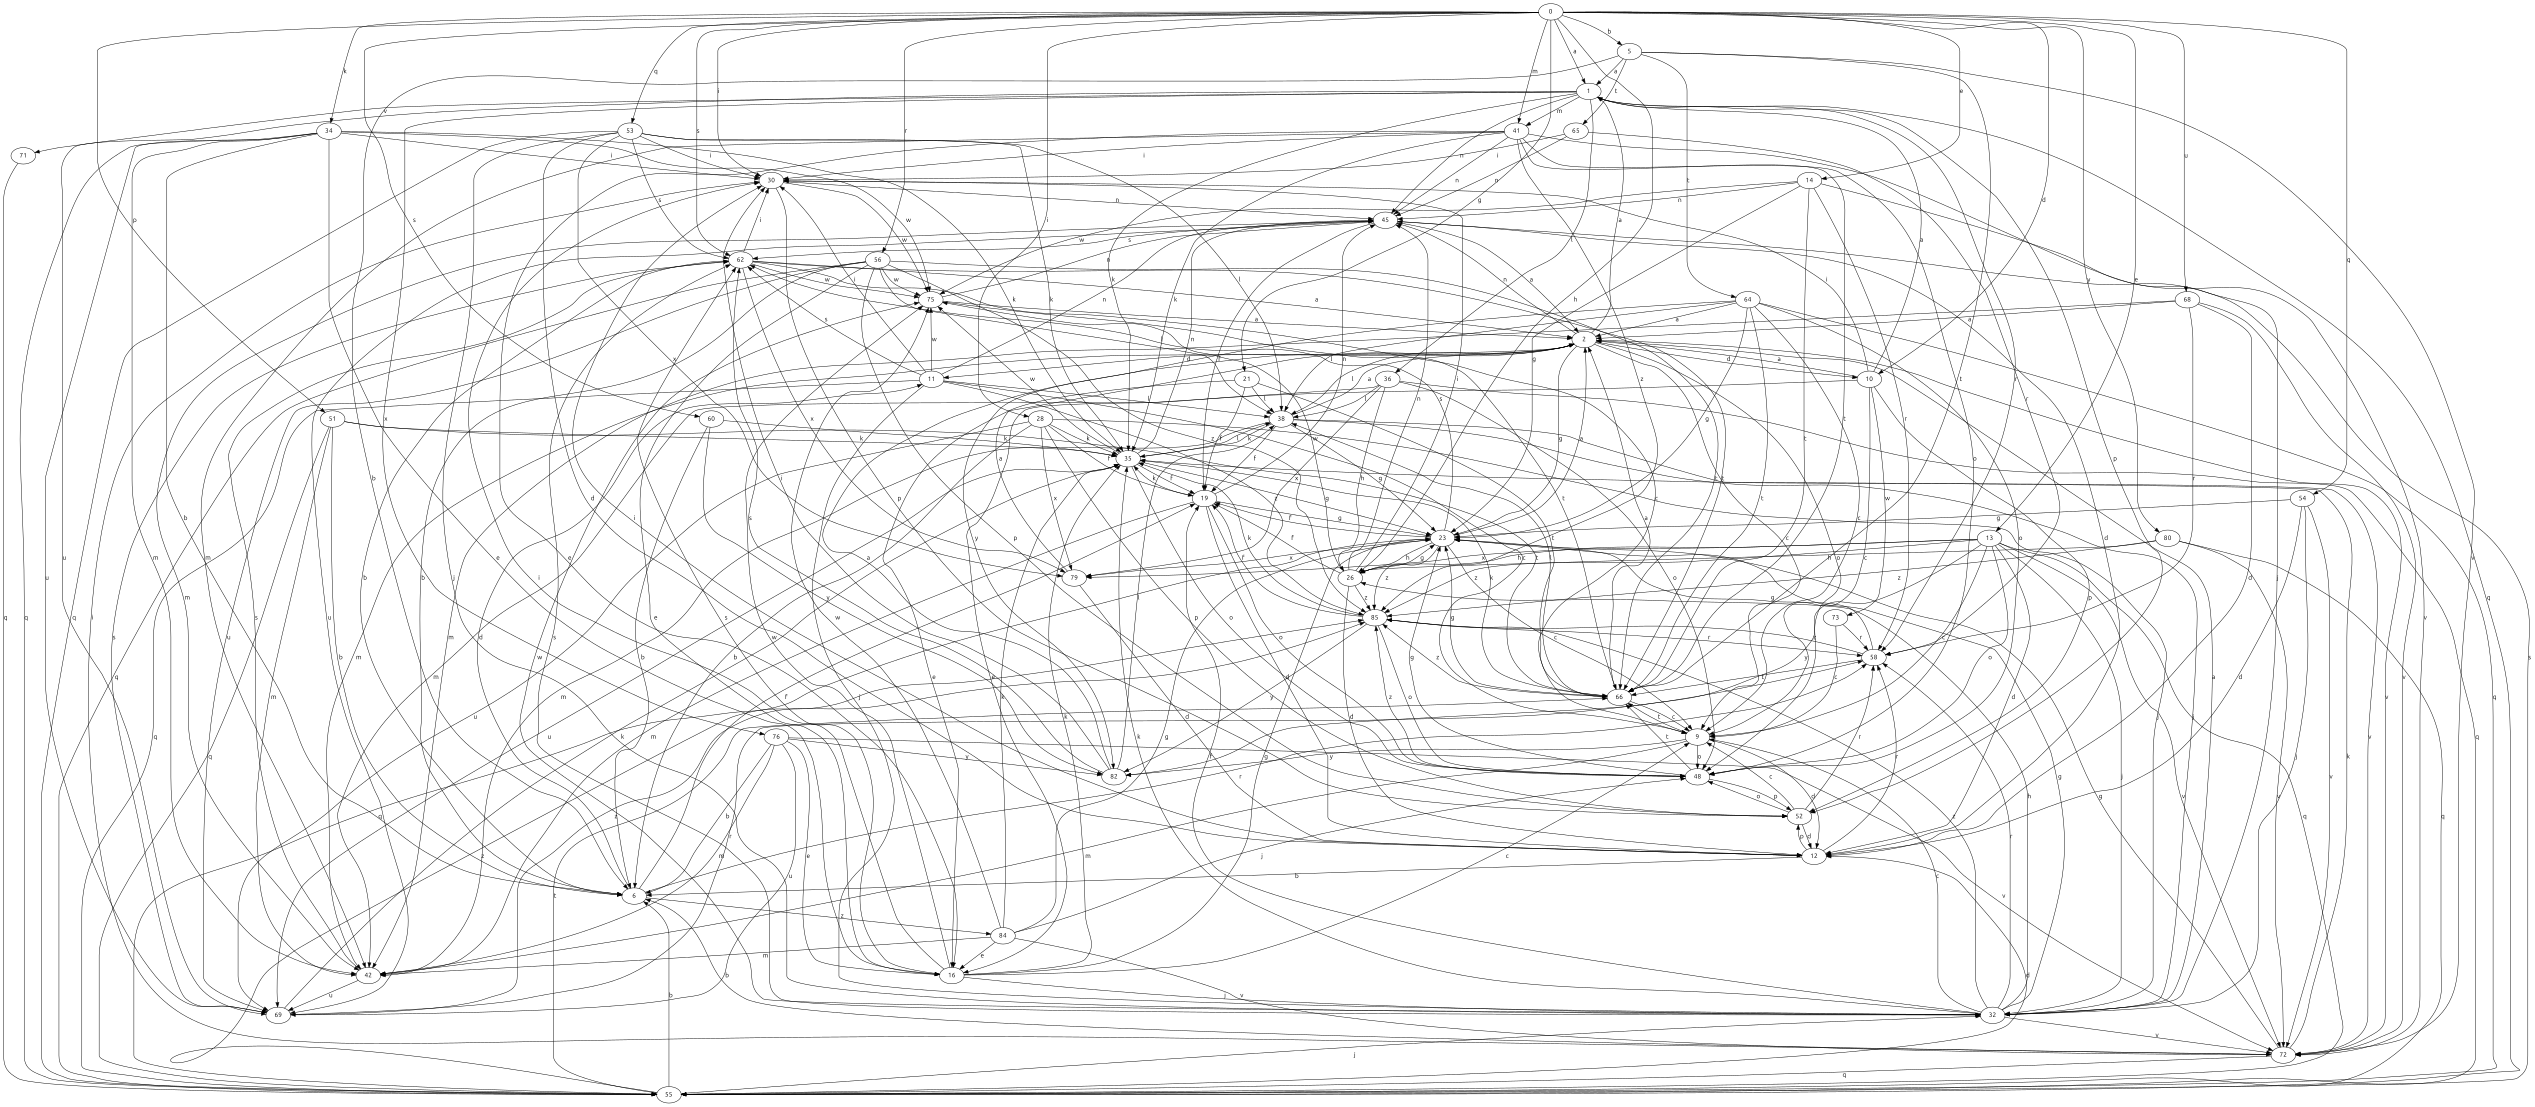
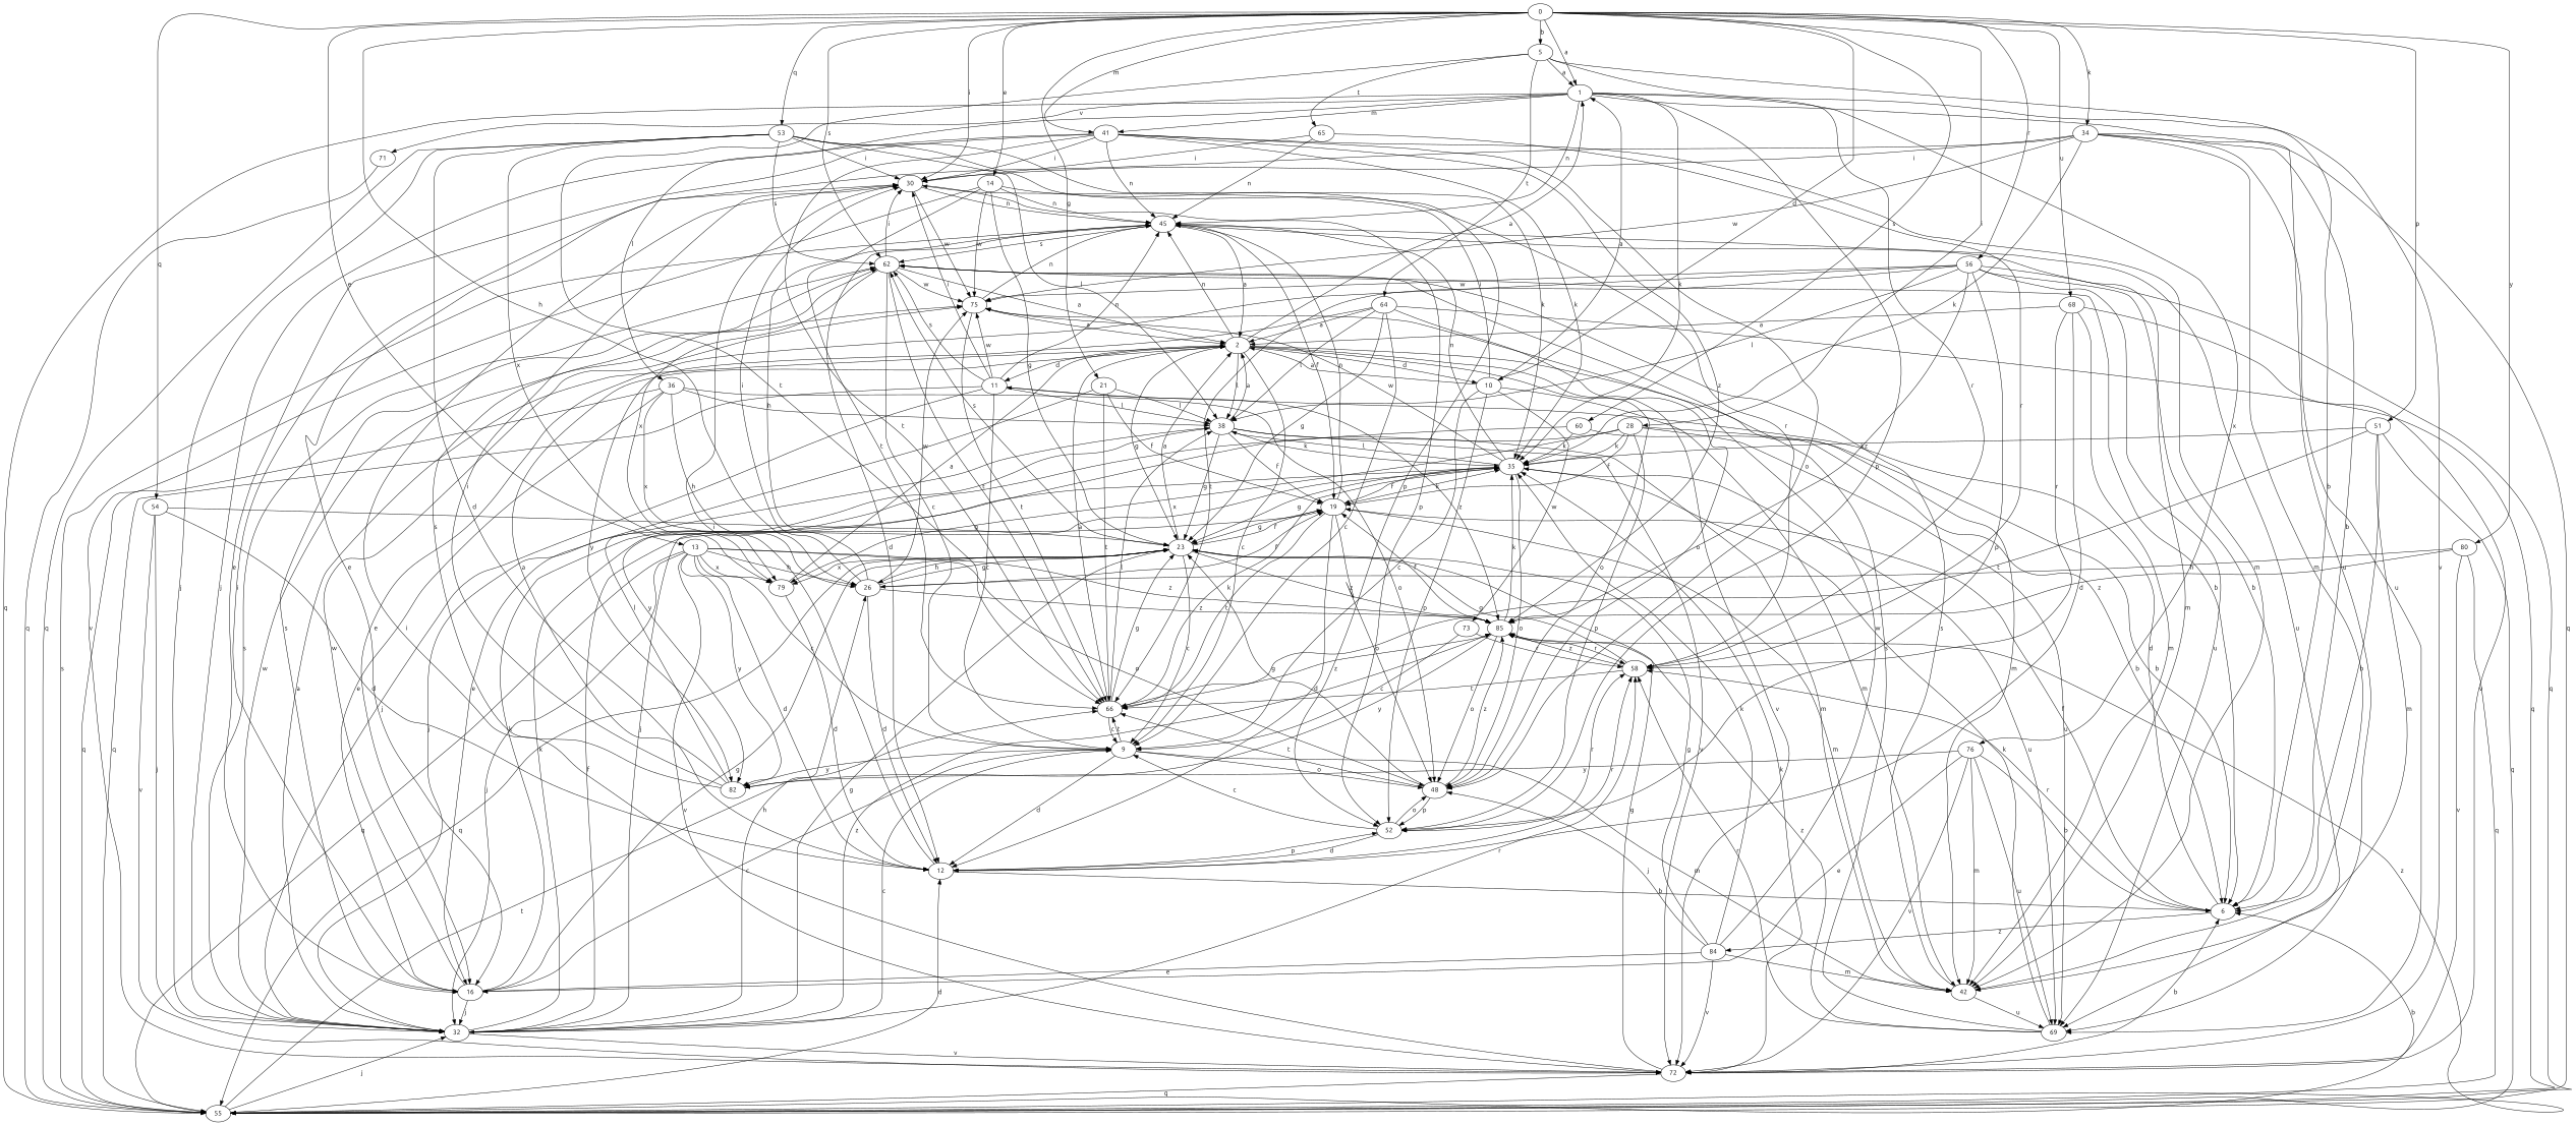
  strict digraph {
    fontname=Ubuntu
    node [fontname=Ubuntu]
    edge [fontname=Ubuntu]
    0
    1
    5
    10
    13
    14
    21
    26
    28
    30
    34
    41
    51
    53
    54
    56
    60
    62
    68
    80
    35
    36
    45
    52
    55
    58
    69
    71
    76
    72
    6
    64
    65
    66
    2
    9
    42
    73
    48
    12
    82
    32
    85
    79
    23
    75
    38
    19
    16
    11
    84
    0 -> 1 [label=a]
    0 -> 5 [label=b]
    0 -> 10 [label=d]
    0 -> 13 [label=e]
    0 -> 14 [label=e]
    0 -> 21 [label=g]
    0 -> 26 [label=h]
    0 -> 28 [label=i]
    0 -> 30 [label=i]
    0 -> 34 [label=k]
    0 -> 41 [label=m]
    0 -> 51 [label=p]
    0 -> 53 [label=q]
    0 -> 54 [label=q]
    0 -> 56 [label=r]
    0 -> 60 [label=s]
    0 -> 62 [label=s]
    0 -> 68 [label=u]
    0 -> 80 [label=y]
    1 -> 41 [label=m]
    1 -> 35 [label=k]
    1 -> 36 [label=l]
    1 -> 45 [label=n]
    1 -> 52 [label=p]
    1 -> 55 [label=q]
    1 -> 58 [label=r]
    1 -> 69 [label=u]
    1 -> 71 [label=v]
    1 -> 76 [label=x]
    5 -> 1 [label=a]
    5 -> 72 [label=v]
    5 -> 6 [label=b]
    5 -> 64 [label=t]
    5 -> 65 [label=t]
    5 -> 66 [label=t]
    10 -> 1 [label=a]
    10 -> 30 [label=i]
    10 -> 52 [label=p]
    10 -> 2 [label=a]
    10 -> 9 [label=c]
    10 -> 42 [label=m]
    10 -> 73 [label=w]
    13 -> 26 [label=h]
    13 -> 55 [label=q]
    13 -> 72 [label=v]
    13 -> 9 [label=c]
    13 -> 48 [label=o]
    13 -> 12 [label=d]
    13 -> 82 [label=y]
    13 -> 32 [label=j]
    13 -> 85 [label=z]
    13 -> 79 [label=x]
    14 -> 45 [label=n]
    14 -> 58 [label=r]
    14 -> 72 [label=v]
    14 -> 66 [label=t]
    14 -> 23 [label=g]
    14 -> 75 [label=w]
    21 -> 66 [label=t]
    21 -> 38 [label=l]
    21 -> 19 [label=f]
    21 -> 16 [label=e]
    26 -> 30 [label=i]
    26 -> 45 [label=n]
    26 -> 12 [label=d]
    26 -> 85 [label=z]
    26 -> 23 [label=g]
    26 -> 75 [label=w]
    26 -> 19 [label=f]
    28 -> 35 [label=k]
    28 -> 52 [label=p]
    28 -> 69 [label=u]
    28 -> 6 [label=b]
    28 -> 32 [label=j]
    28 -> 79 [label=x]
    28 -> 19 [label=f]
    30 -> 45 [label=n]
    30 -> 52 [label=p]
    30 -> 75 [label=w]
    34 -> 30 [label=i]
    34 -> 35 [label=k]
    34 -> 55 [label=q]
    34 -> 69 [label=u]
    34 -> 6 [label=b]
    34 -> 42 [label=m]
    34 -> 75 [label=w]
    34 -> 16 [label=e]
    41 -> 30 [label=i]
    41 -> 35 [label=k]
    41 -> 45 [label=n]
    41 -> 66 [label=t]
    41 -> 42 [label=m]
    41 -> 48 [label=o]
    41 -> 32 [label=j]
    41 -> 85 [label=z]
    41 -> 16 [label=e]
    51 -> 35 [label=k]
    51 -> 55 [label=q]
    51 -> 6 [label=b]
    51 -> 66 [label=t]
    51 -> 42 [label=m]
    53 -> 30 [label=i]
    53 -> 62 [label=s]
    53 -> 35 [label=k]
+   53 -> 52 [label=p]
    53 -> 55 [label=q]
    53 -> 12 [label=d]
    53 -> 32 [label=j]
    53 -> 79 [label=x]
    53 -> 38 [label=l]
    54 -> 72 [label=v]
    54 -> 12 [label=d]
    54 -> 32 [label=j]
    54 -> 23 [label=g]
    56 -> 52 [label=p]
    56 -> 55 [label=q]
    56 -> 69 [label=u]
    56 -> 6 [label=b]
    56 -> 66 [label=t]
    56 -> 85 [label=z]
    56 -> 75 [label=w]
    56 -> 38 [label=l]
    56 -> 16 [label=e]
    60 -> 35 [label=k]
    60 -> 6 [label=b]
    60 -> 82 [label=y]
    62 -> 30 [label=i]
    62 -> 6 [label=b]
    62 -> 66 [label=t]
    62 -> 2 [label=a]
    62 -> 9 [label=c]
    62 -> 79 [label=x]
    62 -> 75 [label=w]
    68 -> 58 [label=r]
    68 -> 72 [label=v]
    68 -> 2 [label=a]
    68 -> 42 [label=m]
    68 -> 12 [label=d]
    80 -> 26 [label=h]
    80 -> 55 [label=q]
    80 -> 72 [label=v]
    80 -> 85 [label=z]
    35 -> 45 [label=n]
    35 -> 69 [label=u]
    35 -> 48 [label=o]
    35 -> 23 [label=g]
    35 -> 75 [label=w]
    35 -> 38 [label=l]
    35 -> 19 [label=f]
    36 -> 26 [label=h]
    36 -> 55 [label=q]
    36 -> 48 [label=o]
    36 -> 79 [label=x]
    36 -> 38 [label=l]
    36 -> 16 [label=e]
    45 -> 62 [label=s]
    45 -> 69 [label=u]
    45 -> 2 [label=a]
    45 -> 42 [label=m]
    45 -> 12 [label=d]
    45 -> 19 [label=f]
    52 -> 58 [label=r]
    52 -> 9 [label=c]
    52 -> 48 [label=o]
    52 -> 12 [label=d]
    55 -> 45 [label=s]
    55 -> 6 [label=b]
    55 -> 66 [label=t]
    55 -> 12 [label=d]
    55 -> 32 [label=j]
    55 -> 85 [label=z]
    58 -> 66 [label=t]
    58 -> 85 [label=z]
    58 -> 23 [label=g]
    69 -> 62 [label=s]
    69 -> 35 [label=k]
    69 -> 58 [label=r]
    69 -> 85 [label=z]
    71 -> 55 [label=q]
    76 -> 69 [label=u]
    76 -> 72 [label=v]
    76 -> 6 [label=b]
    76 -> 42 [label=m]
    76 -> 82 [label=y]
    76 -> 16 [label=e]
    72 -> 30 [label=i]
    72 -> 35 [label=k]
    72 -> 55 [label=q]
    72 -> 6 [label=b]
    72 -> 23 [label=g]
    6 -> 58 [label=r]
    6 -> 19 [label=f]
    6 -> 11 [label=d]
    6 -> 84 [label=z]
    64 -> 55 [label=q]
    64 -> 2 [label=a]
    64 -> 9 [label=c]
    64 -> 48 [label=o]
    64 -> 82 [label=y]
    64 -> 23 [label=g]
    64 -> 38 [label=l]
    65 -> 30 [label=i]
    65 -> 45 [label=n]
    65 -> 58 [label=r]
    66 -> 35 [label=k]
    66 -> 2 [label=a]
    66 -> 9 [label=c]
    66 -> 85 [label=z]
    66 -> 23 [label=g]
    66 -> 38 [label=l]
    2 -> 1 [label=a]
    2 -> 10 [label=d]
    2 -> 45 [label=n]
    2 -> 72 [label=v]
    2 -> 9 [label=c]
    2 -> 42 [label=m]
    2 -> 48 [label=o]
    2 -> 23 [label=g]
    2 -> 38 [label=l]
    2 -> 11 [label=d]
    9 -> 66 [label=t]
    9 -> 42 [label=m]
    9 -> 48 [label=o]
    9 -> 12 [label=d]
    9 -> 82 [label=y]
    42 -> 62 [label=s]
    42 -> 69 [label=u]
    73 -> 58 [label=r]
    73 -> 9 [label=c]
    48 -> 52 [label=p]
    48 -> 66 [label=t]
    48 -> 85 [label=z]
    48 -> 23 [label=g]
    12 -> 30 [label=i]
    12 -> 52 [label=p]
    12 -> 58 [label=r]
    12 -> 6 [label=b]
    82 -> 30 [label=i]
    82 -> 62 [label=s]
    82 -> 2 [label=a]
    82 -> 38 [label=l]
    32 -> 26 [label=h]
    32 -> 62 [label=s]
    32 -> 35 [label=k]
    32 -> 58 [label=r]
    32 -> 72 [label=v]
    32 -> 2 [label=a]
    32 -> 9 [label=c]
    32 -> 85 [label=z]
    32 -> 23 [label=g]
    32 -> 75 [label=w]
    32 -> 19 [label=f]
    85 -> 35 [label=k]
    85 -> 58 [label=r]
    85 -> 48 [label=o]
    85 -> 82 [label=y]
    85 -> 19 [label=f]
    79 -> 2 [label=a]
    79 -> 12 [label=d]
    23 -> 26 [label=h]
    23 -> 62 [label=s]
    23 -> 55 [label=q]
    23 -> 2 [label=a]
    23 -> 9 [label=c]
    23 -> 85 [label=z]
    23 -> 79 [label=x]
    23 -> 19 [label=f]
    75 -> 45 [label=n]
    75 -> 66 [label=t]
    75 -> 2 [label=a]
    38 -> 35 [label=k]
    38 -> 72 [label=v]
    38 -> 2 [label=a]
    38 -> 42 [label=m]
    38 -> 32 [label=j]
    38 -> 23 [label=g]
    38 -> 19 [label=f]
    19 -> 35 [label=k]
    19 -> 45 [label=n]
-   64 -> 66 [label=t]
+   19 -> 66 [label=t]
    19 -> 42 [label=m]
    19 -> 48 [label=o]
    19 -> 12 [label=d]
    19 -> 23 [label=g]
    16 -> 30 [label=i]
    16 -> 62 [label=s]
    16 -> 35 [label=k]
    16 -> 9 [label=c]
    16 -> 32 [label=j]
    16 -> 23 [label=g]
    16 -> 75 [label=w]
    11 -> 30 [label=i]
    11 -> 62 [label=s]
    11 -> 45 [label=n]
    11 -> 55 [label=q]
    11 -> 9 [label=c]
    11 -> 32 [label=j]
    11 -> 85 [label=z]
    11 -> 75 [label=w]
    11 -> 38 [label=l]
    84 -> 35 [label=k]
    84 -> 72 [label=v]
    84 -> 42 [label=m]
    84 -> 48 [label=j]
    84 -> 23 [label=g]
    84 -> 75 [label=w]
    84 -> 16 [label=e]
  }
